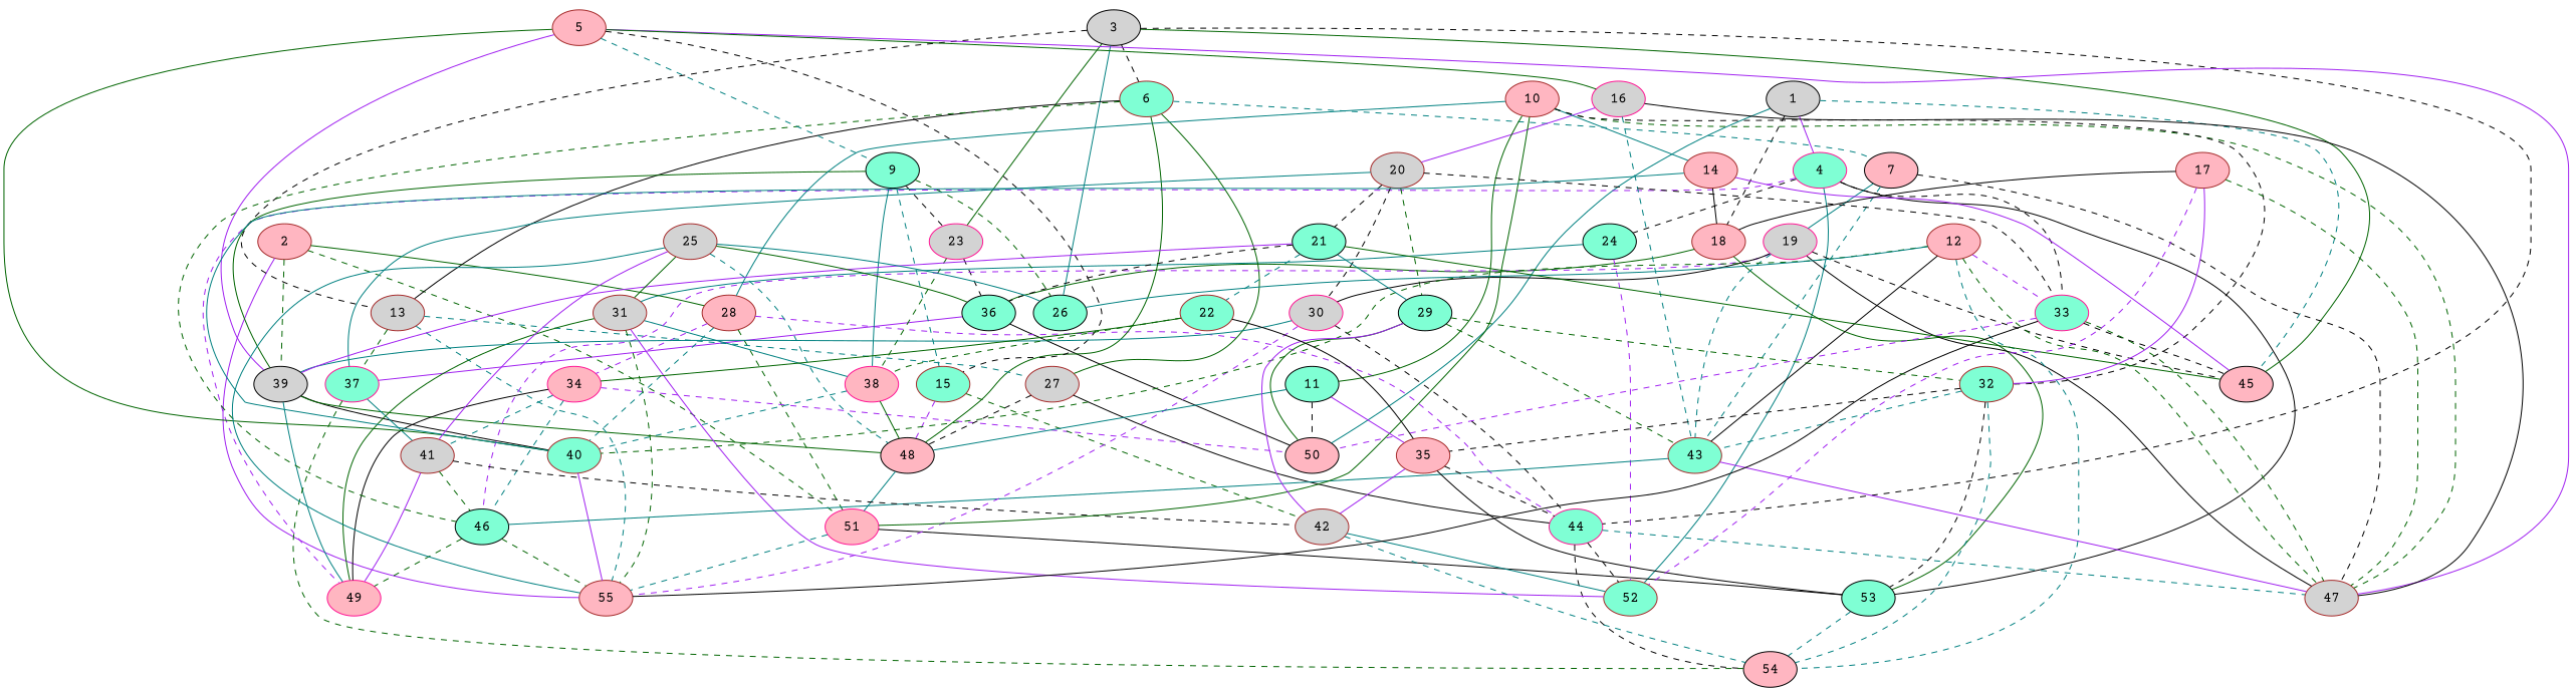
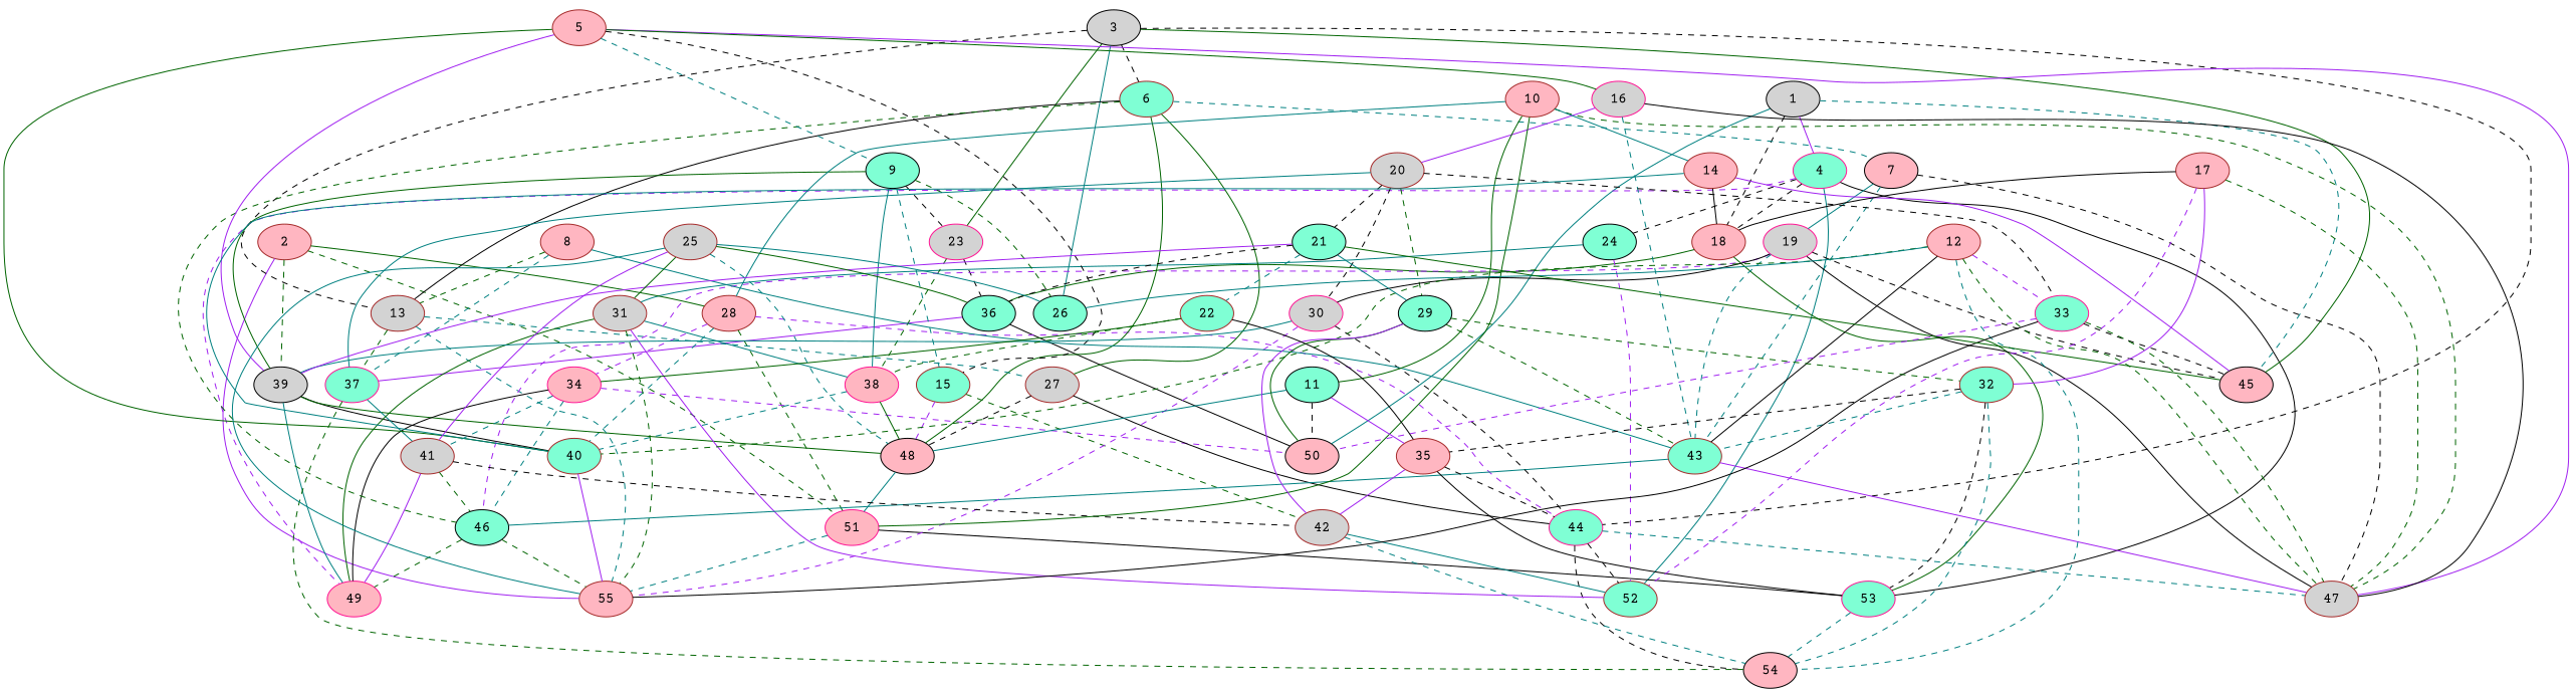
  graph {
    fontname="Courier Prime"
    node [color=brown fillcolor=aquamarine fontname="Courier Prime" style=filled]
    edge [color=teal fontname="Courier Prime" style=dashed weight=1.0]
    1 [color=black fillcolor=lightgrey]
    4 [color=deeppink]
    18 [fillcolor=lightpink]
    45 [color=black fillcolor=lightpink]
    50 [color=black fillcolor=lightpink]
    24 [color=black]
    49 [color=deeppink fillcolor=lightpink]
    52
-   53 [color=black]
+   53 [color=deeppink]
    36 [color=black]
    2 [fillcolor=lightpink]
    28 [fillcolor=lightpink]
    39 [color=black fillcolor=lightgrey]
    51 [color=deeppink fillcolor=lightpink]
    55 [fillcolor=lightpink]
    44 [color=deeppink]
    40
    34 [color=deeppink fillcolor=lightpink]
    48 [color=black fillcolor=lightpink]
    3 [color=black fillcolor=lightgrey]
    6
    13 [fillcolor=lightgrey]
    23 [color=deeppink fillcolor=lightgrey]
    26 [color=black]
    7 [color=black fillcolor=lightpink]
    27 [fillcolor=lightgrey]
    46 [color=black]
    37 [color=deeppink]
    38 [color=deeppink fillcolor=lightpink]
    47 [fillcolor=lightgrey]
    54 [color=black fillcolor=lightpink]
    31 [fillcolor=lightgrey]
    5 [fillcolor=lightpink]
    9 [color=black]
    15
    16 [color=deeppink fillcolor=lightgrey]
    42 [fillcolor=lightgrey]
    43
    20 [fillcolor=lightgrey]
    19 [color=deeppink fillcolor=lightgrey]
    30 [color=deeppink fillcolor=lightgrey]
+   8 [fillcolor=lightpink]
    41 [fillcolor=lightgrey]
    10 [fillcolor=lightpink]
    11 [color=black]
    14 [fillcolor=lightpink]
    32
    35 [fillcolor=lightpink]
    12 [fillcolor=lightpink]
    33 [color=deeppink]
    21 [color=black]
    29 [color=black]
    17 [fillcolor=lightpink]
    22
    25 [fillcolor=lightgrey]
    1 -- 4 [color=purple style=solid]
    1 -- 18 [color=black]
    1 -- 45
    1 -- 50 [style=solid]
-   4 -- 33 [color=black]
+   4 -- 18 [color=black]
    4 -- 24 [color=black]
    4 -- 49 [color=purple]
    4 -- 52 [style=solid]
    4 -- 53 [color=black style=solid]
    18 -- 53 [color=darkgreen style=solid]
    18 -- 36 [color=darkgreen style=solid]
    24 -- 52 [color=purple]
    24 -- 31 [style=solid]
    53 -- 54
    36 -- 50 [color=black style=solid]
    36 -- 37 [color=purple style=solid]
    2 -- 28 [color=darkgreen style=solid]
    2 -- 39 [color=darkgreen]
    2 -- 51 [color=darkgreen]
    2 -- 55 [color=purple style=solid]
    28 -- 51 [color=darkgreen]
    28 -- 44 [color=purple]
    28 -- 40
    28 -- 34 [color=purple]
    39 -- 49 [style=solid]
    39 -- 40 [color=black style=solid]
    39 -- 48 [color=darkgreen style=solid]
    51 -- 53 [color=black style=solid]
    51 -- 55
    44 -- 52 [color=black]
    44 -- 47
    44 -- 54 [color=black]
    40 -- 55 [color=purple style=solid weight=2.0]
    34 -- 50 [color=purple]
    34 -- 49 [color=black style=solid]
    34 -- 46
    34 -- 41
    48 -- 51 [style=solid]
    3 -- 45 [color=darkgreen style=solid]
    3 -- 44 [color=black]
    3 -- 6 [color=black]
    3 -- 13 [color=black]
    3 -- 23 [color=darkgreen style=solid]
    3 -- 26 [style=solid]
    6 -- 48 [color=darkgreen style=solid]
    6 -- 13 [color=black style=solid]
    6 -- 7
    6 -- 27 [color=darkgreen style=solid]
    6 -- 46 [color=darkgreen]
    13 -- 55
    13 -- 27
    13 -- 37 [color=darkgreen]
    23 -- 36 [color=black]
    23 -- 38 [color=darkgreen]
    7 -- 47 [color=black]
    7 -- 43
    7 -- 19 [style=solid]
    27 -- 44 [color=black style=solid]
    27 -- 48 [color=black]
    46 -- 49 [color=darkgreen]
    46 -- 55 [color=darkgreen]
    37 -- 54 [color=darkgreen]
    37 -- 41 [style=solid]
    38 -- 40
    38 -- 48 [color=darkgreen style=solid]
    31 -- 49 [color=darkgreen style=solid]
    31 -- 52 [color=purple style=solid]
    31 -- 55 [color=darkgreen]
    31 -- 38 [style=solid]
    5 -- 39 [color=purple style=solid]
    5 -- 40 [color=darkgreen style=solid]
    5 -- 47 [color=purple style=solid]
    5 -- 9
    5 -- 15 [color=black]
    5 -- 16 [color=darkgreen style=solid]
    9 -- 39 [color=darkgreen style=solid]
    9 -- 23 [color=black]
    9 -- 26 [color=darkgreen]
    9 -- 38 [style=solid]
    9 -- 15
    15 -- 48 [color=purple]
    15 -- 42 [color=darkgreen]
    16 -- 47 [color=black style=solid]
    16 -- 43
    16 -- 20 [color=purple style=solid]
    42 -- 52 [style=solid]
    42 -- 54
    43 -- 46 [style=solid]
    43 -- 47 [color=purple style=solid]
    20 -- 37 [style=solid]
    20 -- 30 [color=black]
    20 -- 33 [color=black]
    20 -- 21 [color=black]
    20 -- 29 [color=darkgreen]
    19 -- 45 [color=black]
    19 -- 46 [color=purple]
    19 -- 47 [color=black style=solid]
    19 -- 43
    19 -- 30 [color=black style=solid]
    30 -- 39 [style=solid]
    30 -- 55 [color=purple]
    30 -- 44 [color=black]
+   8 -- 13 [color=darkgreen]
+   8 -- 37
+   8 -- 43 [style=solid weight=2.0]
    41 -- 49 [color=purple style=solid]
    41 -- 46 [color=darkgreen]
    41 -- 42 [color=black]
    10 -- 28 [style=solid]
    10 -- 51 [color=darkgreen style=solid]
    10 -- 47 [color=darkgreen]
    10 -- 11 [color=darkgreen style=solid]
    10 -- 14 [style=solid]
-   10 -- 32 [color=black]
    11 -- 50 [color=black]
    11 -- 48 [style=solid]
    11 -- 35 [color=purple style=solid]
    14 -- 18 [color=black style=solid]
    14 -- 45 [color=purple style=solid]
    14 -- 40 [style=solid]
    32 -- 53 [color=black]
    32 -- 54
    32 -- 43
    32 -- 35 [color=black]
    35 -- 53 [color=black style=solid]
    35 -- 44 [color=black]
    35 -- 42 [color=purple style=solid]
    12 -- 40 [color=darkgreen]
    12 -- 26 [style=solid]
    12 -- 47 [color=darkgreen]
    12 -- 54
    12 -- 43 [color=black style=solid]
    12 -- 33 [color=purple]
    33 -- 45 [color=black]
    33 -- 50 [color=purple]
    33 -- 55 [color=black style=solid]
    33 -- 47 [color=darkgreen]
    21 -- 45 [color=darkgreen style=solid]
    21 -- 36 [color=black]
    21 -- 39 [color=purple style=solid]
    21 -- 29 [style=solid]
    21 -- 22
    29 -- 50 [color=darkgreen style=solid]
    29 -- 42 [color=purple style=solid]
    29 -- 43 [color=darkgreen]
    29 -- 32 [color=darkgreen]
    17 -- 18 [color=black style=solid]
    17 -- 52 [color=purple]
    17 -- 47 [color=darkgreen]
    17 -- 32 [color=purple style=solid]
    22 -- 34 [color=darkgreen style=solid]
    22 -- 38 [color=darkgreen]
    22 -- 35 [color=black style=solid]
    25 -- 36 [color=darkgreen style=solid]
    25 -- 55 [style=solid]
    25 -- 48
    25 -- 26 [style=solid]
    25 -- 31 [color=darkgreen style=solid]
    25 -- 41 [color=purple style=solid]
  }
